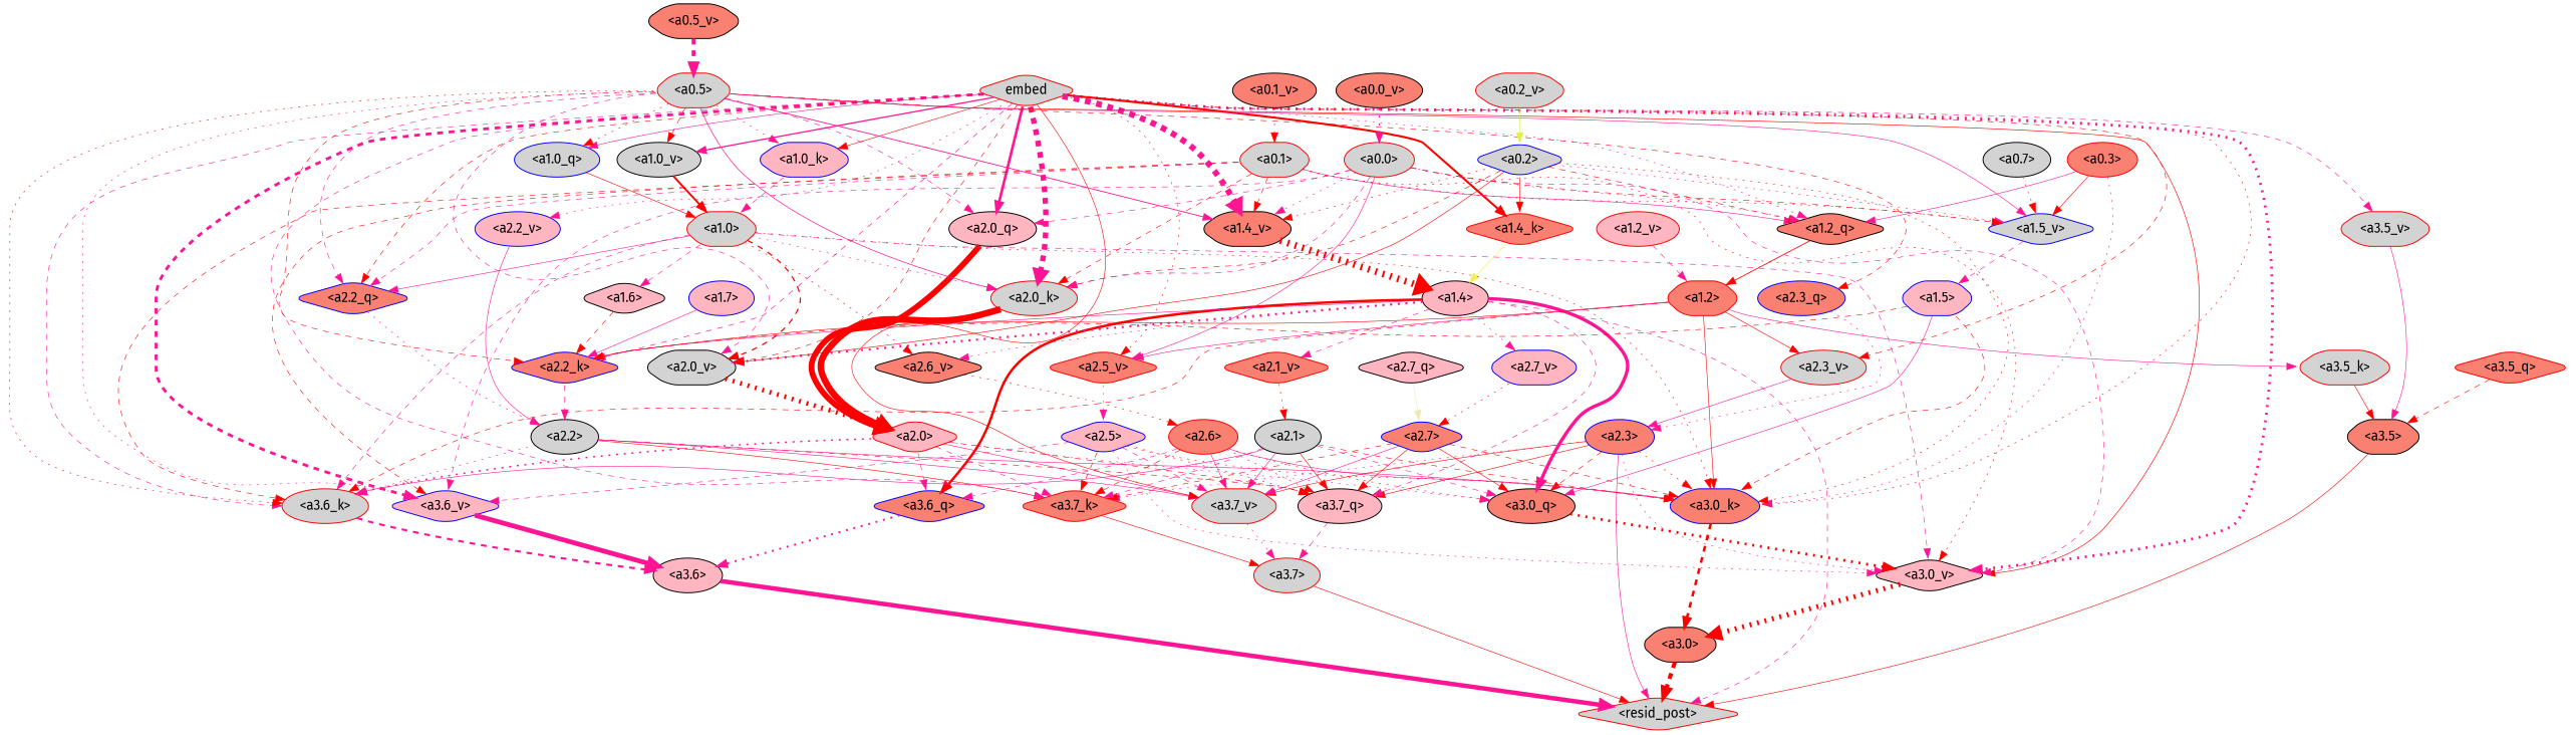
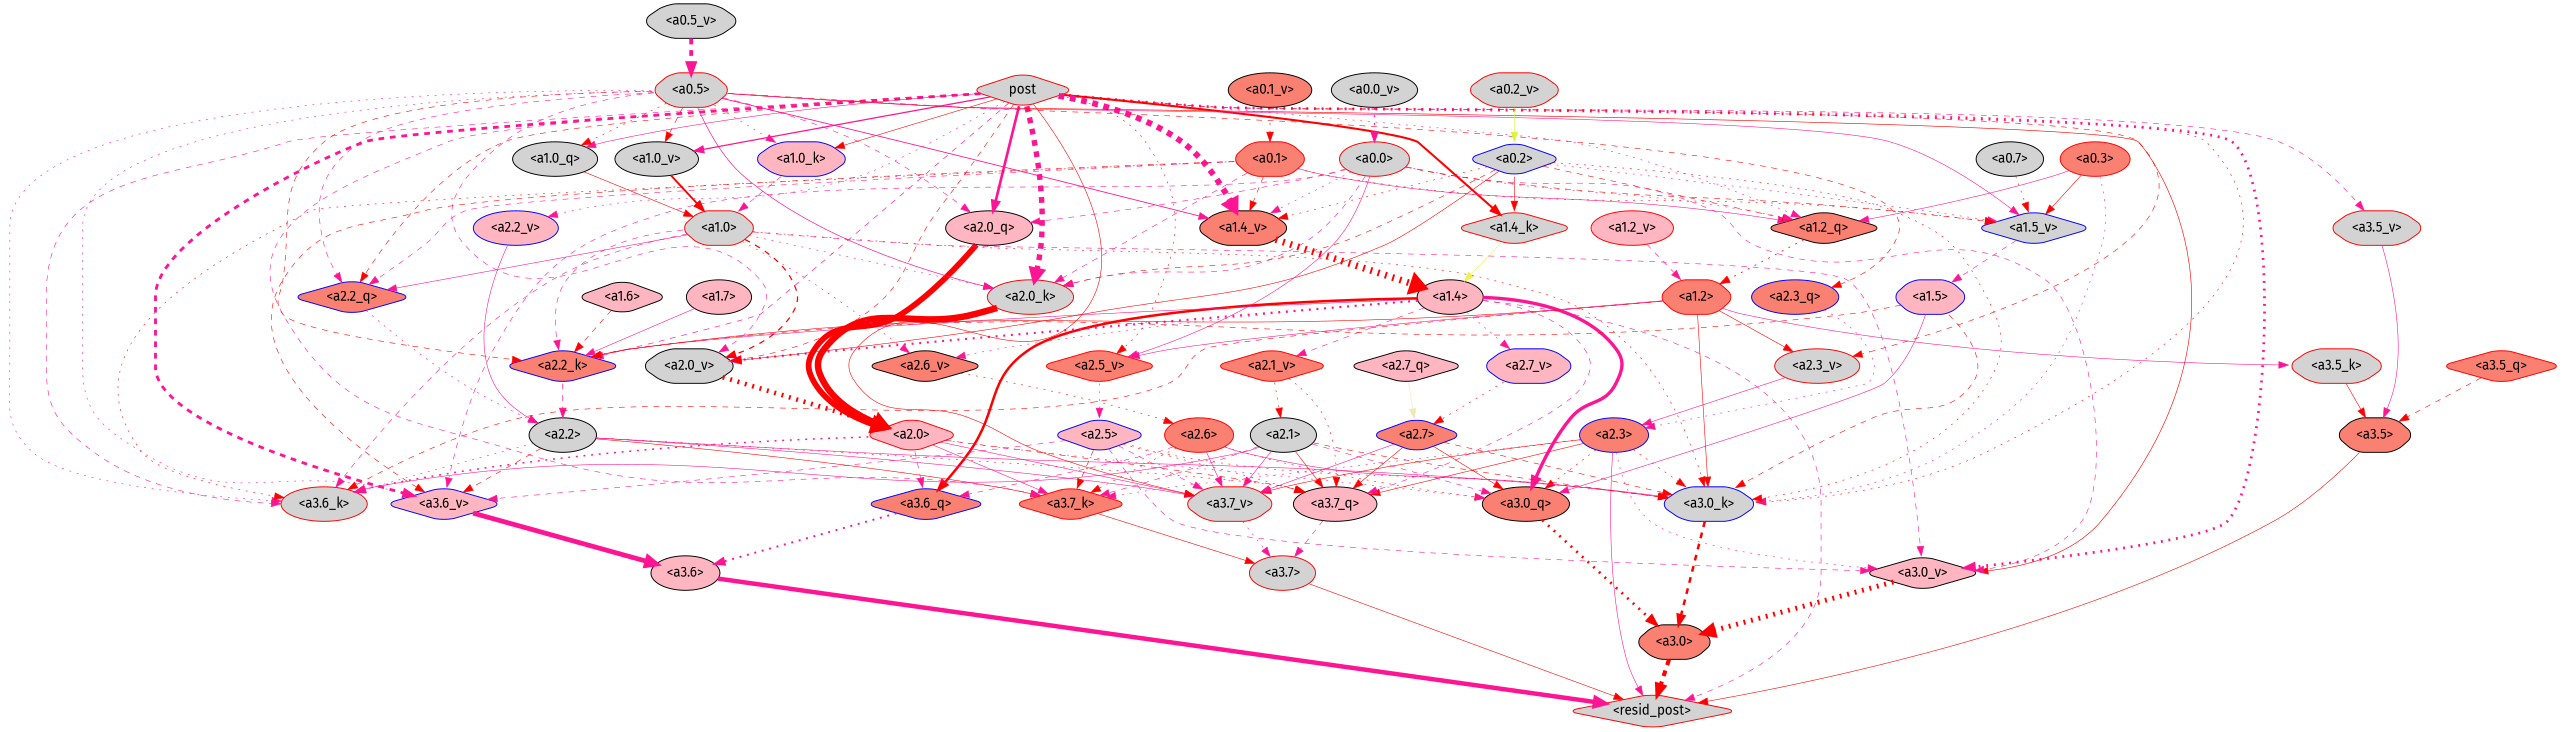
  strict digraph {
    fontname="Fira Sans"
    splines=true
    node [color=red fillcolor=salmon fontname="Fira Sans" shape=ellipse style="filled, rounded"]
    edge [color=deeppink fontname="Fira Sans" penwidth=0.6 style=dashed]
    "<a3.7>" [fillcolor=lightgrey]
    "<resid_post>" [fillcolor=lightgrey shape=diamond]
    "<a3.6>" [color=black fillcolor=lightpink]
    "<a3.5>" [color=black shape=hexagon]
    "<a3.0>" [color=black shape=hexagon]
    "<a2.3>" [color=blue]
    "<a3.7_q>" [color=black fillcolor=lightpink]
    "<a3.0_q>" [color=black]
    "<a3.7_k>" [shape=diamond]
-   "<a3.0_k>" [color=blue shape=hexagon]
+   "<a3.0_k>" [color=blue fillcolor=lightgrey shape=hexagon]
    "<a3.7_v>" [fillcolor=lightgrey shape=hexagon]
    "<a3.0_v>" [color=black fillcolor=lightpink shape=diamond]
    "<a1.4>" [color=black fillcolor=lightpink]
    "<a3.6_q>" [color=blue shape=diamond]
    "<a2.2_k>" [color=blue shape=diamond]
    "<a2.7_v>" [color=blue fillcolor=lightpink shape=hexagon]
    "<a2.6_v>" [color=black shape=diamond]
    "<a2.1_v>" [shape=diamond]
    "<a2.0_v>" [color=black fillcolor=lightgrey shape=hexagon]
    "<a2.2>" [color=black fillcolor=lightgrey]
    "<a2.7>" [color=blue shape=diamond]
    "<a2.6>"
    "<a2.1>" [color=black fillcolor=lightgrey]
    "<a2.0>" [fillcolor=lightpink shape=diamond]
    "<a3.6_k>" [fillcolor=lightgrey]
    "<a3.6_v>" [color=blue fillcolor=lightpink shape=diamond]
    "<a3.5_q>" [shape=diamond]
    "<a3.5_k>" [fillcolor=lightgrey shape=hexagon]
    "<a3.5_v>" [fillcolor=lightgrey shape=hexagon]
    "<a2.5>" [color=blue fillcolor=lightpink shape=diamond]
    "<a1.5>" [color=blue fillcolor=lightpink shape=hexagon]
-   embed [fillcolor=lightgrey shape=diamond]
+   embed [fillcolor=lightgrey shape=diamond label=post]
    "<a2.2_q>" [color=blue shape=diamond]
    "<a2.0_q>" [color=black fillcolor=lightpink]
    "<a2.0_k>" [fillcolor=lightgrey]
    "<a2.5_v>" [shape=diamond]
    "<a2.3_v>" [fillcolor=lightgrey]
    "<a2.2_v>" [color=blue fillcolor=lightpink]
    "<a1.2_q>" [color=black shape=diamond]
-   "<a1.0_q>" [color=blue fillcolor=lightgrey]
-   "<a1.4_k>" [shape=diamond]
+   "<a1.0_q>" [color=black fillcolor=lightgrey]
+   "<a1.4_k>" [fillcolor=lightgrey shape=diamond]
    "<a1.0_k>" [color=blue fillcolor=lightpink shape=hexagon]
    "<a1.4_v>" [color=black shape=hexagon]
    "<a1.0_v>" [color=black fillcolor=lightgrey]
    "<a1.2>" [shape=hexagon]
    "<a1.0>" [fillcolor=lightgrey shape=hexagon]
    "<a0.5>" [fillcolor=lightgrey shape=hexagon]
    "<a2.3_q>" [color=blue]
    "<a1.5_v>" [color=blue fillcolor=lightgrey shape=diamond]
-   "<a0.1>" [fillcolor=lightgrey shape=hexagon]
+   "<a0.1>" [shape=hexagon]
    "<a0.3>"
    "<a0.2>" [color=blue fillcolor=lightgrey shape=diamond]
    "<a0.0>" [fillcolor=lightgrey]
    "<a2.7_q>" [color=black fillcolor=lightpink shape=diamond]
-   "<a1.7>" [color=blue fillcolor=lightpink]
+   "<a1.7>" [color=black fillcolor=lightpink]
    "<a1.6>" [color=black fillcolor=lightpink shape=diamond]
    "<a1.2_v>" [fillcolor=lightpink]
    "<a0.7>" [color=black fillcolor=lightgrey]
-   "<a0.5_v>" [color=black shape=hexagon]
+   "<a0.5_v>" [color=black fillcolor=lightgrey shape=hexagon]
    "<a0.2_v>" [fillcolor=lightgrey shape=hexagon]
    "<a0.1_v>" [color=black]
-   "<a0.0_v>" [color=black]
+   "<a0.0_v>" [color=black fillcolor=lightgrey]
    "<a3.7>" -> "<resid_post>" [color=red style=bold]
    "<a3.6>" -> "<resid_post>" [penwidth=4.6696330308914185 style=bold]
    "<a3.5>" -> "<resid_post>" [color=red style=bold]
    "<a3.0>" -> "<resid_post>" [color=red penwidth=4.282557368278503]
    "<a2.3>" -> "<resid_post>" [style=bold]
    "<a2.3>" -> "<a3.7_q>" [color=red style=bold]
-   "<a2.3>" -> "<a3.0_q>" [color=red]
+   "<a2.3>" -> "<a3.0_q>" [color=red style=dotted]
    "<a2.3>" -> "<a3.7_k>" [style=dotted]
    "<a2.3>" -> "<a3.0_k>" [color=red style=dotted]
    "<a2.3>" -> "<a3.7_v>" [color=red style=bold]
    "<a2.3>" -> "<a3.0_v>" [style=dotted]
    "<a3.7_q>" -> "<a3.7>"
-   "<a3.0_q>" -> "<a3.0_v>" [color=red penwidth=2.8638100624084473 style=dotted]
+   "<a3.0_q>" -> "<a3.0>" [color=red penwidth=2.8638100624084473 style=dotted]
    "<a3.7_k>" -> "<a3.7>" [color=red style=bold]
    "<a3.0_k>" -> "<a3.0>" [color=red penwidth=2.6274144649505615]
    "<a3.7_v>" -> "<a3.7>" [style=dotted]
    "<a3.0_v>" -> "<a3.0>" [color=red penwidth=5.188832879066467 style=dotted]
    "<a1.4>" -> "<resid_post>"
    "<a1.4>" -> "<a3.7_q>"
    "<a1.4>" -> "<a3.0_q>" [penwidth=3.4971605762839317 style=bold]
    "<a1.4>" -> "<a3.6_q>" [color=red penwidth=2.6073555648326874 style=bold]
    "<a1.4>" -> "<a2.2_k>" [style=bold]
    "<a1.4>" -> "<a2.7_v>" [style=dotted]
    "<a1.4>" -> "<a2.6_v>" [style=dotted]
    "<a1.4>" -> "<a2.1_v>"
    "<a1.4>" -> "<a2.0_v>" [penwidth=2.268670678138733 style=dotted]
    "<a3.6_q>" -> "<a3.6>" [penwidth=2.03758105635643 style=dotted]
    "<a2.2_k>" -> "<a2.2>" [penwidth=0.7764816284179688]
    "<a2.7_v>" -> "<a2.7>" [color=red style=dotted]
    "<a2.6_v>" -> "<a2.6>" [color=red style=dotted]
    "<a2.1_v>" -> "<a2.1>" [color=red style=dotted]
    "<a2.0_v>" -> "<a2.0>" [color=red penwidth=4.906715989112854 style=dotted]
-   "<a2.2>" -> "<a3.7_q>" [color=red]
+   "<a2.2>" -> "<a3.7_q>" [color=red style=dotted]
    "<a2.2>" -> "<a3.7_k>" [color=red style=bold]
    "<a2.2>" -> "<a3.0_k>" [style=bold]
    "<a2.2>" -> "<a3.7_v>" [style=bold]
    "<a2.2>" -> "<a3.6_k>" [style=dotted]
+   "<a2.2>" -> "<a3.6_v>" [color=red]
    "<a2.7>" -> "<a3.7_q>" [color=red style=bold]
    "<a2.7>" -> "<a3.0_q>" [color=red style=bold]
-   "<a2.7>" -> "<a3.7_k>" [color=red]
    "<a2.7>" -> "<a3.0_k>" [color=red]
    "<a2.7>" -> "<a3.7_v>" [style=bold]
-   "<a2.6>" -> "<a3.7_q>" [color=red style=dotted]
+   "<a2.1_v>" -> "<a3.7_q>" [color=red style=dotted]
    "<a2.6>" -> "<a3.0_q>" [color=red style=dotted]
-   "<a2.6>" -> "<a3.7_k>" [color=red]
+   "<a2.6>" -> "<a3.7_k>" [color=red style=dotted]
    "<a2.6>" -> "<a3.0_k>" [style=bold]
    "<a2.6>" -> "<a3.7_v>" [style=bold]
    "<a2.6>" -> "<a3.6_q>"
    "<a2.1>" -> "<a3.7_q>" [color=red style=bold]
    "<a2.1>" -> "<a3.0_q>"
    "<a2.1>" -> "<a3.7_k>"
    "<a2.1>" -> "<a3.0_k>" [color=red]
    "<a2.1>" -> "<a3.7_v>" [style=bold]
    "<a2.1>" -> "<a3.6_k>" [style=bold]
    "<a2.0>" -> "<a3.7_q>" [color=red]
    "<a2.0>" -> "<a3.0_q>" [style=dotted]
-   "<a2.0>" -> "<a3.7_k>"
+   "<a2.0>" -> "<a3.7_k>" [style=bold]
    "<a2.0>" -> "<a3.7_v>" [style=bold]
    "<a2.0>" -> "<a3.6_q>"
    "<a2.0>" -> "<a3.6_k>" [penwidth=1.5568191409111023 style=dotted]
-   "<a3.6_k>" -> "<a3.6>" [penwidth=2.174198240041733]
    "<a3.6_v>" -> "<a3.6>" [penwidth=5.002329230308533 style=bold]
    "<a3.5_q>" -> "<a3.5>" [color=red]
    "<a3.5_k>" -> "<a3.5>" [color=red style=bold]
    "<a3.5_v>" -> "<a3.5>" [style=bold]
    "<a2.5>" -> "<a3.7_q>" [color=red style=dotted]
    "<a2.5>" -> "<a3.7_k>" [color=red]
    "<a2.5>" -> "<a3.0_k>" [color=red style=dotted]
    "<a2.5>" -> "<a3.7_v>"
-   "<a2.5>" -> "<a3.0_v>" [style=dotted]
+   "<a2.5>" -> "<a3.0_v>"
    "<a2.5>" -> "<a3.6_v>"
    "<a1.5>" -> "<a3.0_q>" [style=bold]
    "<a1.5>" -> "<a3.0_k>" [color=red]
    "<a1.5>" -> "<a2.2_k>" [color=red]
    embed -> "<a3.7_k>"
    embed -> "<a3.0_k>" [color=red style=dotted]
    embed -> "<a3.7_v>" [color=red style=bold]
    embed -> "<a3.0_v>" [penwidth=2.8686431646347046 style=dotted]
    embed -> "<a2.2_k>" [penwidth=0.67606520652771]
    embed -> "<a2.0_v>" [color=red]
    embed -> "<a3.6_k>"
    embed -> "<a3.6_v>" [penwidth=2.9588699340820312]
    embed -> "<a3.5_v>"
    embed -> "<a2.2_q>" [color=red]
    embed -> "<a2.0_q>" [penwidth=2.7617180347442627 style=bold]
    embed -> "<a2.0_k>" [penwidth=5.615107178688049]
    embed -> "<a2.5_v>" [color=red style=dotted]
    embed -> "<a2.3_v>" [color=red]
    embed -> "<a2.2_v>" [style=dotted]
    embed -> "<a1.2_q>" [style=dotted]
    embed -> "<a1.0_q>" [style=bold]
    embed -> "<a1.4_k>" [color=red penwidth=2.1468217372894287 style=bold]
    embed -> "<a1.0_k>" [color=red style=bold]
    embed -> "<a1.4_v>" [penwidth=6.189999580383301]
    embed -> "<a1.0_v>" [penwidth=1.3123979568481445 style=bold]
    "<a2.2_q>" -> "<a2.2>" [penwidth=0.6340763568878174 style=dotted]
    "<a2.0_q>" -> "<a2.0>" [color=red penwidth=6.0160088539123535 style=bold]
    "<a2.0_k>" -> "<a2.0>" [color=red penwidth=6.773025274276733 style=bold]
    "<a2.5_v>" -> "<a2.5>" [style=dotted]
    "<a2.3_v>" -> "<a2.3>" [style=bold]
    "<a2.2_v>" -> "<a2.2>" [style=bold]
-   "<a1.2_q>" -> "<a1.2>" [color=red penwidth=0.836545467376709 style=bold]
+   "<a1.2_q>" -> "<a1.2>" [color=red penwidth=0.836545467376709 style=dotted]
    "<a1.0_q>" -> "<a1.0>" [color=red style=bold]
    "<a1.4_k>" -> "<a1.4>" [color="#f1f04d" style=""]
    "<a1.0_k>" -> "<a1.0>"
    "<a1.4_v>" -> "<a1.4>" [color=red penwidth=7.093163728713989 style=dotted]
    "<a1.0_v>" -> "<a1.0>" [color=red penwidth=1.9666723012924194 style=bold]
    "<a1.2>" -> "<a3.0_k>" [color=red style=bold]
    "<a1.2>" -> "<a2.2_k>" [color=red style=bold]
    "<a1.2>" -> "<a3.6_k>" [color=red]
    "<a1.2>" -> "<a3.5_k>" [style=bold]
    "<a1.2>" -> "<a2.5_v>" [style=bold]
    "<a1.2>" -> "<a2.3_v>" [color=red style=bold]
    "<a1.0>" -> "<a3.0_k>" [color=red style=dotted]
    "<a1.0>" -> "<a3.0_v>"
-   "<a1.0>" -> "<a1.6>"
-   "<a1.0>" -> "<a2.6_v>" [color=red style=dotted]
+   "<a1.0>" -> "<a2.2_k>"
+   "<a1.0>" -> "<a2.6_v>" [style=dotted]
    "<a1.0>" -> "<a2.0_v>" [color=red penwidth=1.27996826171875]
    "<a1.0>" -> "<a3.6_k>"
    "<a1.0>" -> "<a2.2_q>" [style=bold]
    "<a1.0>" -> "<a2.0_k>" [style=dotted]
    "<a0.5>" -> "<a3.0_v>" [color=red penwidth=0.6421224474906921 style=bold]
    "<a0.5>" -> "<a2.2_k>" [color=red]
    "<a0.5>" -> "<a2.0_v>"
-   "<a0.5>" -> "<a3.6_k>" [color=red style=dotted]
+   "<a0.5>" -> "<a3.6_k>" [style=dotted]
    "<a0.5>" -> "<a3.6_v>" [style=dotted]
    "<a0.5>" -> "<a2.2_q>"
    "<a0.5>" -> "<a2.0_q>"
    "<a0.5>" -> "<a2.0_k>" [penwidth=0.7151575088500977 style=bold]
    "<a0.5>" -> "<a1.0_q>" [color=red style=dotted]
    "<a0.5>" -> "<a1.0_k>" [style=dotted]
    "<a0.5>" -> "<a1.4_v>" [penwidth=0.8927993774414062 style=bold]
    "<a0.5>" -> "<a1.0_v>" [color=red]
    "<a0.5>" -> "<a2.3_q>" [color=red]
    "<a0.5>" -> "<a1.5_v>" [style=bold]
    "<a2.3_q>" -> "<a2.3>" [style=dotted]
    "<a1.5_v>" -> "<a1.5>"
-   "<a0.1>" -> "<a3.0_v>" [color=red style=dotted]
-   "<a0.1>" -> "<a3.6_k>" [color=red]
+   "<a0.1>" -> "<a3.6_k>" [color=red style=dotted]
    "<a0.1>" -> "<a3.6_v>" [color=red]
    "<a0.1>" -> "<a2.2_q>"
-   "<a0.1>" -> "<a2.0_k>" [color=red]
+   "<a0.1>" -> "<a2.0_k>"
    "<a0.1>" -> "<a1.2_q>" [style=bold]
    "<a0.1>" -> "<a1.4_v>" [color=red]
    "<a0.1>" -> "<a1.5_v>" [color=red style=dotted]
    "<a0.3>" -> "<a3.0_k>" [style=dotted]
    "<a0.3>" -> "<a1.2_q>" [style=bold]
    "<a0.3>" -> "<a1.5_v>" [color=red style=bold]
    "<a0.2>" -> "<a3.0_k>" [color=red style=dotted]
    "<a0.2>" -> "<a2.0_v>" [color=red style=bold]
    "<a0.2>" -> "<a2.0_k>" [color=red]
    "<a0.2>" -> "<a1.2_q>" [color=red]
    "<a0.2>" -> "<a1.4_k>" [color=red style=bold]
    "<a0.2>" -> "<a1.4_v>" [color=red style=dotted]
    "<a0.2>" -> "<a1.5_v>" [style=dotted]
    "<a0.0>" -> "<a3.0_v>"
    "<a0.0>" -> "<a3.6_v>"
    "<a0.0>" -> "<a2.0_q>"
    "<a0.0>" -> "<a2.0_k>"
    "<a0.0>" -> "<a2.5_v>" [style=bold]
    "<a0.0>" -> "<a1.2_q>" [style=dotted]
    "<a0.0>" -> "<a1.4_v>" [style=dotted]
    "<a0.0>" -> "<a1.5_v>" [color=red]
    "<a2.7_q>" -> "<a2.7>" [color="#efe8b5" style=""]
    "<a1.7>" -> "<a2.2_k>" [style=bold]
    "<a1.6>" -> "<a2.2_k>" [color=red]
    "<a1.2_v>" -> "<a1.2>"
    "<a0.7>" -> "<a1.5_v>" [color=red style=dotted]
    "<a0.5_v>" -> "<a0.5>" [penwidth=4.062177300453186]
    "<a0.2_v>" -> "<a0.2>" [color="#daf53b" style=""]
    "<a0.1_v>" -> "<a0.1>" [color=red penwidth=0.654442310333252 style=dotted]
    "<a0.0_v>" -> "<a0.0>" [penwidth=1.307939052581787 style=dotted]
  }
